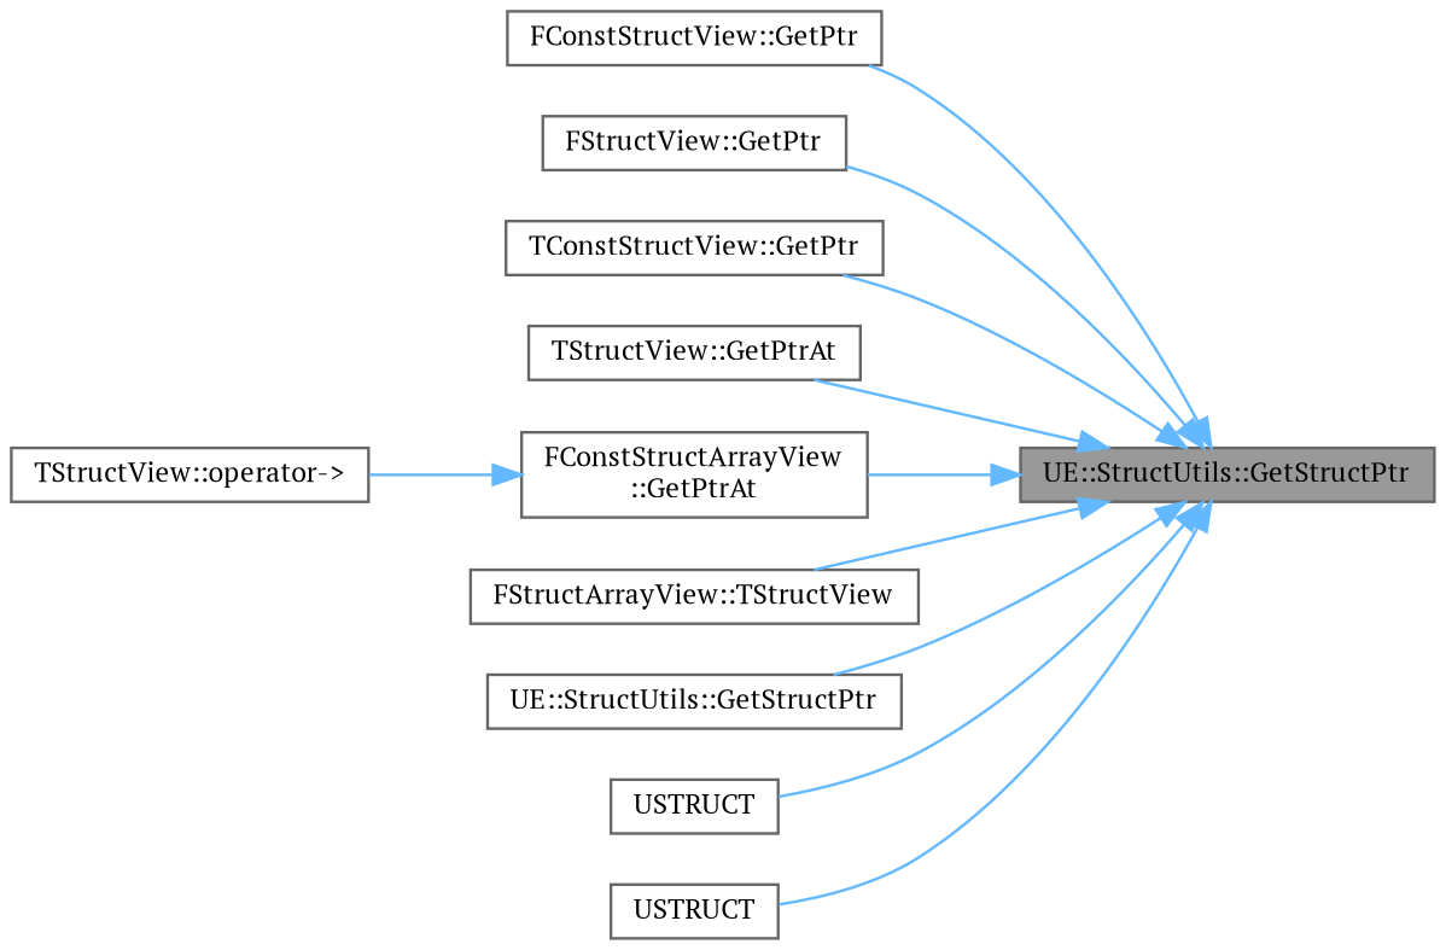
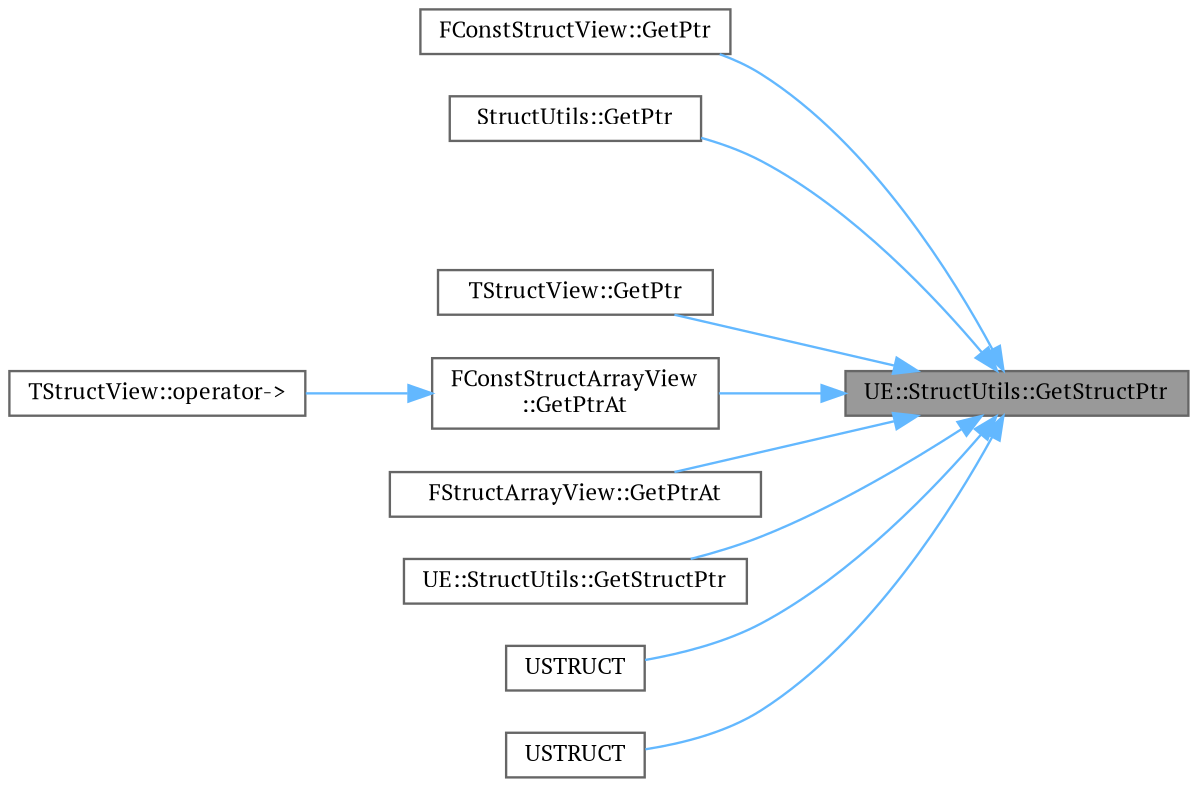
  digraph {
    fontname="PT Serif"
    rankdir=RL
    node [color=grey40 fillcolor=white fontname="PT Serif" fontsize=10 shape=box style=filled]
    edge [color=steelblue1 dir=back fontname="PT Serif" fontsize=10 labelfontname=Helvetica labelfontsize=10 style=solid]
    n1 [color=gray40 fillcolor=grey60 fontcolor=black height=0.2 label="UE::StructUtils::GetStructPtr" width=0.4]
    n2 [height=0.2 label="FConstStructView::GetPtr" width=0.4]
-   n3 [height=0.2 label="FStructView::GetPtr" width=0.4]
-   n4 [height=0.2 label="TConstStructView::GetPtr" width=0.4]
-   n5 [height=0.2 label="TStructView::GetPtrAt" width=0.4]
+   n3 [height=0.2 label="StructUtils::GetPtr" width=0.4]
+   n5 [height=0.2 label="TStructView::GetPtr" width=0.4]
    n6 [height=0.2 label="FConstStructArrayView\l::GetPtrAt" width=0.4]
-   n7 [height=0.2 label="FStructArrayView::TStructView" width=0.4]
+   n7 [height=0.2 label="FStructArrayView::GetPtrAt" width=0.4]
    n8 [height=0.2 label="UE::StructUtils::GetStructPtr" width=0.4]
    n9 [height=0.2 label=USTRUCT width=0.4]
    n10 [height=0.2 label=USTRUCT width=0.4]
    n11 [height=0.2 label="TStructView::operator-\>" width=0.4]
    n1 -> n2
    n1 -> n3
-   n1 -> n4
    n1 -> n5
    n1 -> n6
    n1 -> n7
    n1 -> n8
    n1 -> n9
    n1 -> n10
    n6 -> n11
  }
